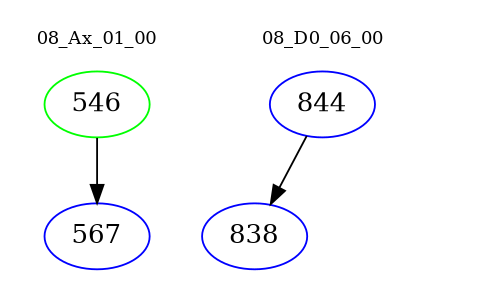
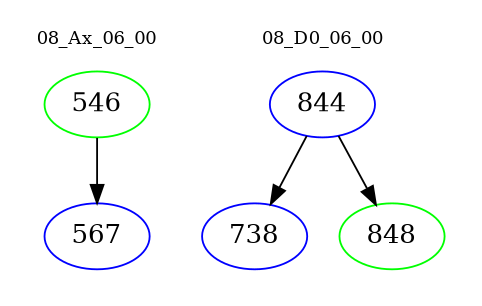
  digraph {
    node [color=blue]
    edge [color=black]
    n1 [color=green label=546]
    n2 [label=567]
    n3 [label=844]
-   n4 [label=838]
+   n4 [label=738]
+   n5 [color=green label=848]
    subgraph cluster_1 {
      color=white
      fontsize=10
-     label="08_Ax_01_00"
+     label="08_Ax_06_00"
      n1
      n2
    }
    subgraph cluster_2 {
      color=white
      fontsize=10
      label="08_D0_06_00"
      n3
      n4
+     n5
    }
    n1 -> n2
    n3 -> n4
+   n3 -> n5
  }
